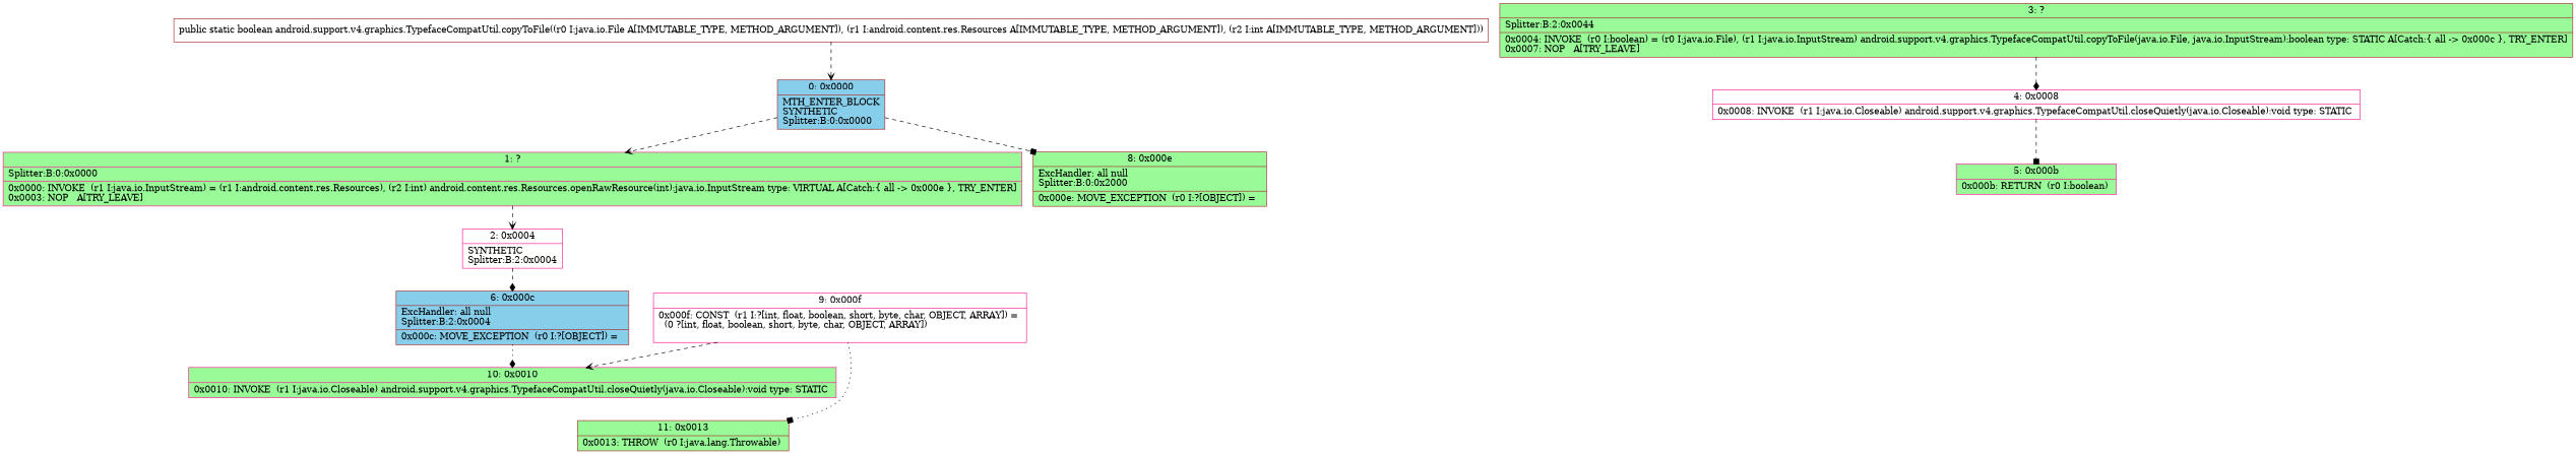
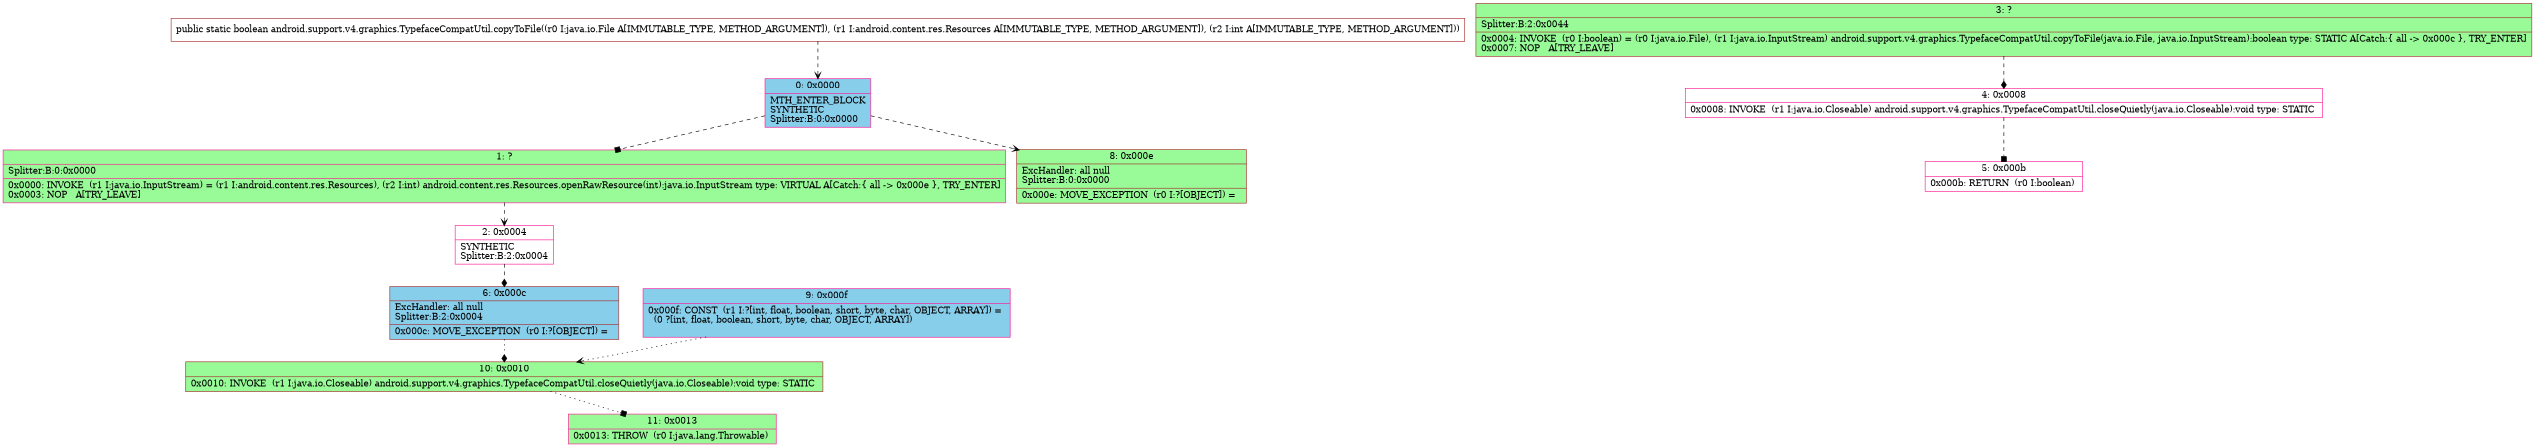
  digraph {
    node [color=brown fillcolor=palegreen shape=record style=filled]
    edge [arrowhead=vee style=dashed]
-   n1 [fillcolor=skyblue label="{0\:\ 0x0000|MTH_ENTER_BLOCK\lSYNTHETIC\lSplitter:B:0:0x0000\l}"]
+   n1 [color=deeppink fillcolor=skyblue label="{0\:\ 0x0000|MTH_ENTER_BLOCK\lSYNTHETIC\lSplitter:B:0:0x0000\l}"]
    n2 [color=deeppink label="{1\:\ ?|Splitter:B:0:0x0000\l|0x0000: INVOKE  (r1 I:java.io.InputStream) = (r1 I:android.content.res.Resources), (r2 I:int) android.content.res.Resources.openRawResource(int):java.io.InputStream type: VIRTUAL A[Catch:\{ all \-\> 0x000e \}, TRY_ENTER]\l0x0003: NOP   A[TRY_LEAVE]\l}"]
-   n3 [label="{8\:\ 0x000e|ExcHandler: all null\lSplitter:B:0:0x2000\l|0x000e: MOVE_EXCEPTION  (r0 I:?[OBJECT]) =  \l}"]
+   n3 [label="{8\:\ 0x000e|ExcHandler: all null\lSplitter:B:0:0x0000\l|0x000e: MOVE_EXCEPTION  (r0 I:?[OBJECT]) =  \l}"]
    n4 [color=deeppink fillcolor=white label="{2\:\ 0x0004|SYNTHETIC\lSplitter:B:2:0x0004\l}"]
    n5 [fillcolor=skyblue label="{6\:\ 0x000c|ExcHandler: all null\lSplitter:B:2:0x0004\l|0x000c: MOVE_EXCEPTION  (r0 I:?[OBJECT]) =  \l}"]
    n6 [label="{3\:\ ?|Splitter:B:2:0x0044\l|0x0004: INVOKE  (r0 I:boolean) = (r0 I:java.io.File), (r1 I:java.io.InputStream) android.support.v4.graphics.TypefaceCompatUtil.copyToFile(java.io.File, java.io.InputStream):boolean type: STATIC A[Catch:\{ all \-\> 0x000c \}, TRY_ENTER]\l0x0007: NOP   A[TRY_LEAVE]\l}"]
    n7 [color=deeppink fillcolor=white label="{4\:\ 0x0008|0x0008: INVOKE  (r1 I:java.io.Closeable) android.support.v4.graphics.TypefaceCompatUtil.closeQuietly(java.io.Closeable):void type: STATIC \l}"]
-   n8 [color=deeppink label="{10\:\ 0x0010|0x0010: INVOKE  (r1 I:java.io.Closeable) android.support.v4.graphics.TypefaceCompatUtil.closeQuietly(java.io.Closeable):void type: STATIC \l}"]
-   n9 [color=deeppink label="{5\:\ 0x000b|0x000b: RETURN  (r0 I:boolean) \l}"]
-   n10 [label="{11\:\ 0x0013|0x0013: THROW  (r0 I:java.lang.Throwable) \l}"]
-   n11 [color=deeppink fillcolor=white label="{9\:\ 0x000f|0x000f: CONST  (r1 I:?[int, float, boolean, short, byte, char, OBJECT, ARRAY]) = \l  (0 ?[int, float, boolean, short, byte, char, OBJECT, ARRAY])\l \l}"]
+   n8 [label="{10\:\ 0x0010|0x0010: INVOKE  (r1 I:java.io.Closeable) android.support.v4.graphics.TypefaceCompatUtil.closeQuietly(java.io.Closeable):void type: STATIC \l}"]
+   n9 [color=deeppink fillcolor=white label="{5\:\ 0x000b|0x000b: RETURN  (r0 I:boolean) \l}"]
+   n10 [color=deeppink label="{11\:\ 0x0013|0x0013: THROW  (r0 I:java.lang.Throwable) \l}"]
+   n11 [color=deeppink fillcolor=skyblue label="{9\:\ 0x000f|0x000f: CONST  (r1 I:?[int, float, boolean, short, byte, char, OBJECT, ARRAY]) = \l  (0 ?[int, float, boolean, short, byte, char, OBJECT, ARRAY])\l \l}"]
    n12 [fillcolor=white label="{public static boolean android.support.v4.graphics.TypefaceCompatUtil.copyToFile((r0 I:java.io.File A[IMMUTABLE_TYPE, METHOD_ARGUMENT]), (r1 I:android.content.res.Resources A[IMMUTABLE_TYPE, METHOD_ARGUMENT]), (r2 I:int A[IMMUTABLE_TYPE, METHOD_ARGUMENT])) }"]
-   n1 -> n2
-   n1 -> n3 [arrowhead=box]
+   n1 -> n2 [arrowhead=box]
+   n1 -> n3
    n2 -> n4
    n4 -> n5 [arrowhead=diamond]
    n5 -> n8 [arrowhead=diamond style=dotted]
    n6 -> n7 [arrowhead=diamond]
    n7 -> n9 [arrowhead=box]
-   n11 -> n10 [arrowhead=box style=dotted]
-   n11 -> n8
+   n8 -> n10 [arrowhead=box style=dotted]
+   n11 -> n8 [style=dotted]
    n12 -> n1
  }
